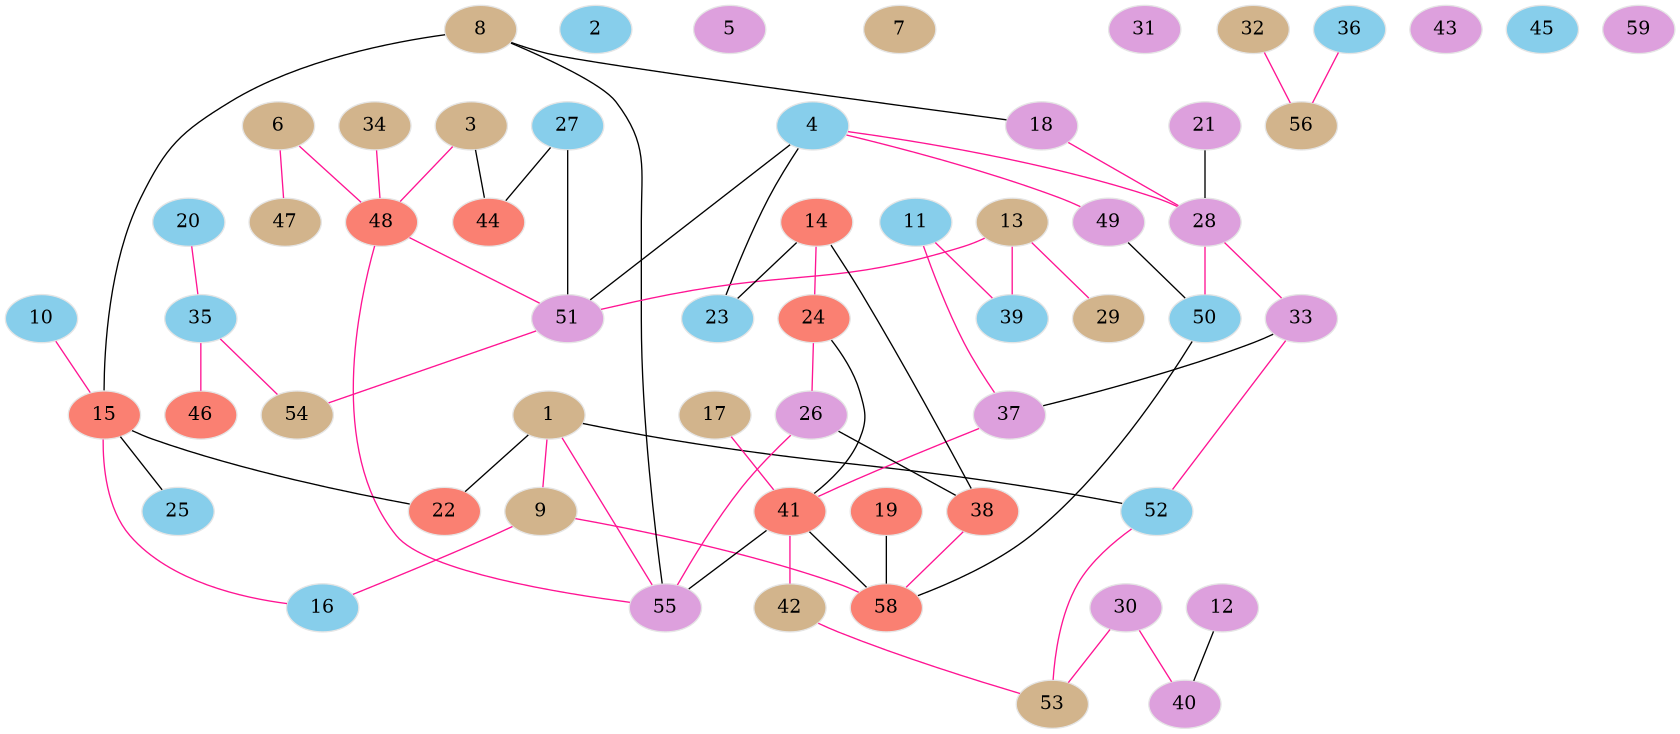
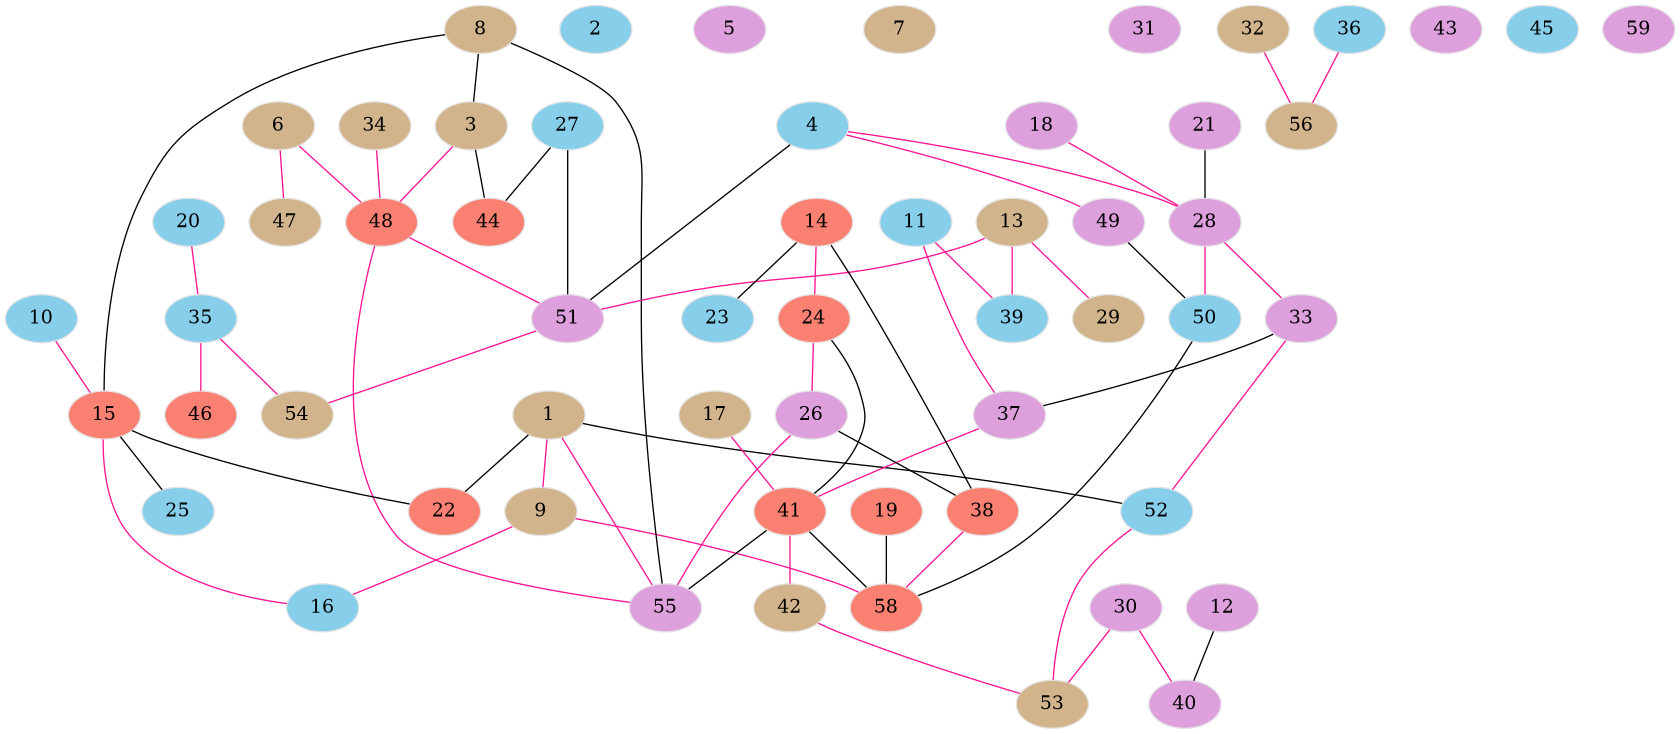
  graph {
    node [color=gray90 fillcolor=tan style=filled]
    edge [color=deeppink]
    1
    9
    22 [fillcolor=salmon]
    52 [fillcolor=skyblue]
    55 [fillcolor=plum]
    16 [fillcolor=skyblue]
    58 [fillcolor=salmon]
    53
    2 [fillcolor=skyblue]
    3
    44 [fillcolor=salmon]
    48 [fillcolor=salmon]
    51 [fillcolor=plum]
    4 [fillcolor=skyblue]
    23 [fillcolor=skyblue]
    28 [fillcolor=plum]
    49 [fillcolor=plum]
    33 [fillcolor=plum]
    50 [fillcolor=skyblue]
    54
    5 [fillcolor=plum]
    6
    47
    7
    8
    15 [fillcolor=salmon]
    18 [fillcolor=plum]
    25 [fillcolor=skyblue]
    10 [fillcolor=skyblue]
    11 [fillcolor=skyblue]
    37 [fillcolor=plum]
    39 [fillcolor=skyblue]
    41 [fillcolor=salmon]
    12 [fillcolor=plum]
    40 [fillcolor=plum]
    13
    29
    14 [fillcolor=salmon]
    24 [fillcolor=salmon]
    38 [fillcolor=salmon]
    26 [fillcolor=plum]
    17
    42
    19 [fillcolor=salmon]
    20 [fillcolor=skyblue]
    35 [fillcolor=skyblue]
    46 [fillcolor=salmon]
    21 [fillcolor=plum]
    27 [fillcolor=skyblue]
    30 [fillcolor=plum]
    31 [fillcolor=plum]
    32
    56
    34
    36 [fillcolor=skyblue]
    43 [fillcolor=plum]
    45 [fillcolor=skyblue]
    59 [fillcolor=plum]
    1 -- 9
    1 -- 22 [color=black]
    1 -- 52 [color=black]
    1 -- 55
    9 -- 16
    9 -- 58
    52 -- 53
    3 -- 44 [color=black]
    3 -- 48
    48 -- 55
    48 -- 51
    51 -- 54
    4 -- 51 [color=black]
-   4 -- 23 [color=black]
    4 -- 28
    4 -- 49
    28 -- 33
    28 -- 50
    49 -- 50 [color=black]
    33 -- 52
    33 -- 37 [color=black]
    50 -- 58 [color=black]
    6 -- 48
    6 -- 47
    8 -- 55 [color=black]
    8 -- 15 [color=black]
-   8 -- 18 [color=black]
+   8 -- 3 [color=black]
    15 -- 22 [color=black]
    15 -- 16
    15 -- 25 [color=black]
    18 -- 28
    10 -- 15
    11 -- 37
    11 -- 39
    37 -- 41
    41 -- 55 [color=black]
    41 -- 58 [color=black]
    41 -- 42
    12 -- 40 [color=black]
    13 -- 51
    13 -- 39
    13 -- 29
    14 -- 23 [color=black]
    14 -- 24
    14 -- 38 [color=black]
    24 -- 41 [color=black]
    24 -- 26
    38 -- 58
    26 -- 55
    26 -- 38 [color=black]
    17 -- 41
    42 -- 53
    19 -- 58 [color=black]
    20 -- 35
    35 -- 54
    35 -- 46
    21 -- 28 [color=black]
    27 -- 44 [color=black]
    27 -- 51 [color=black]
    30 -- 53
    30 -- 40
    32 -- 56
    34 -- 48
    36 -- 56
  }
